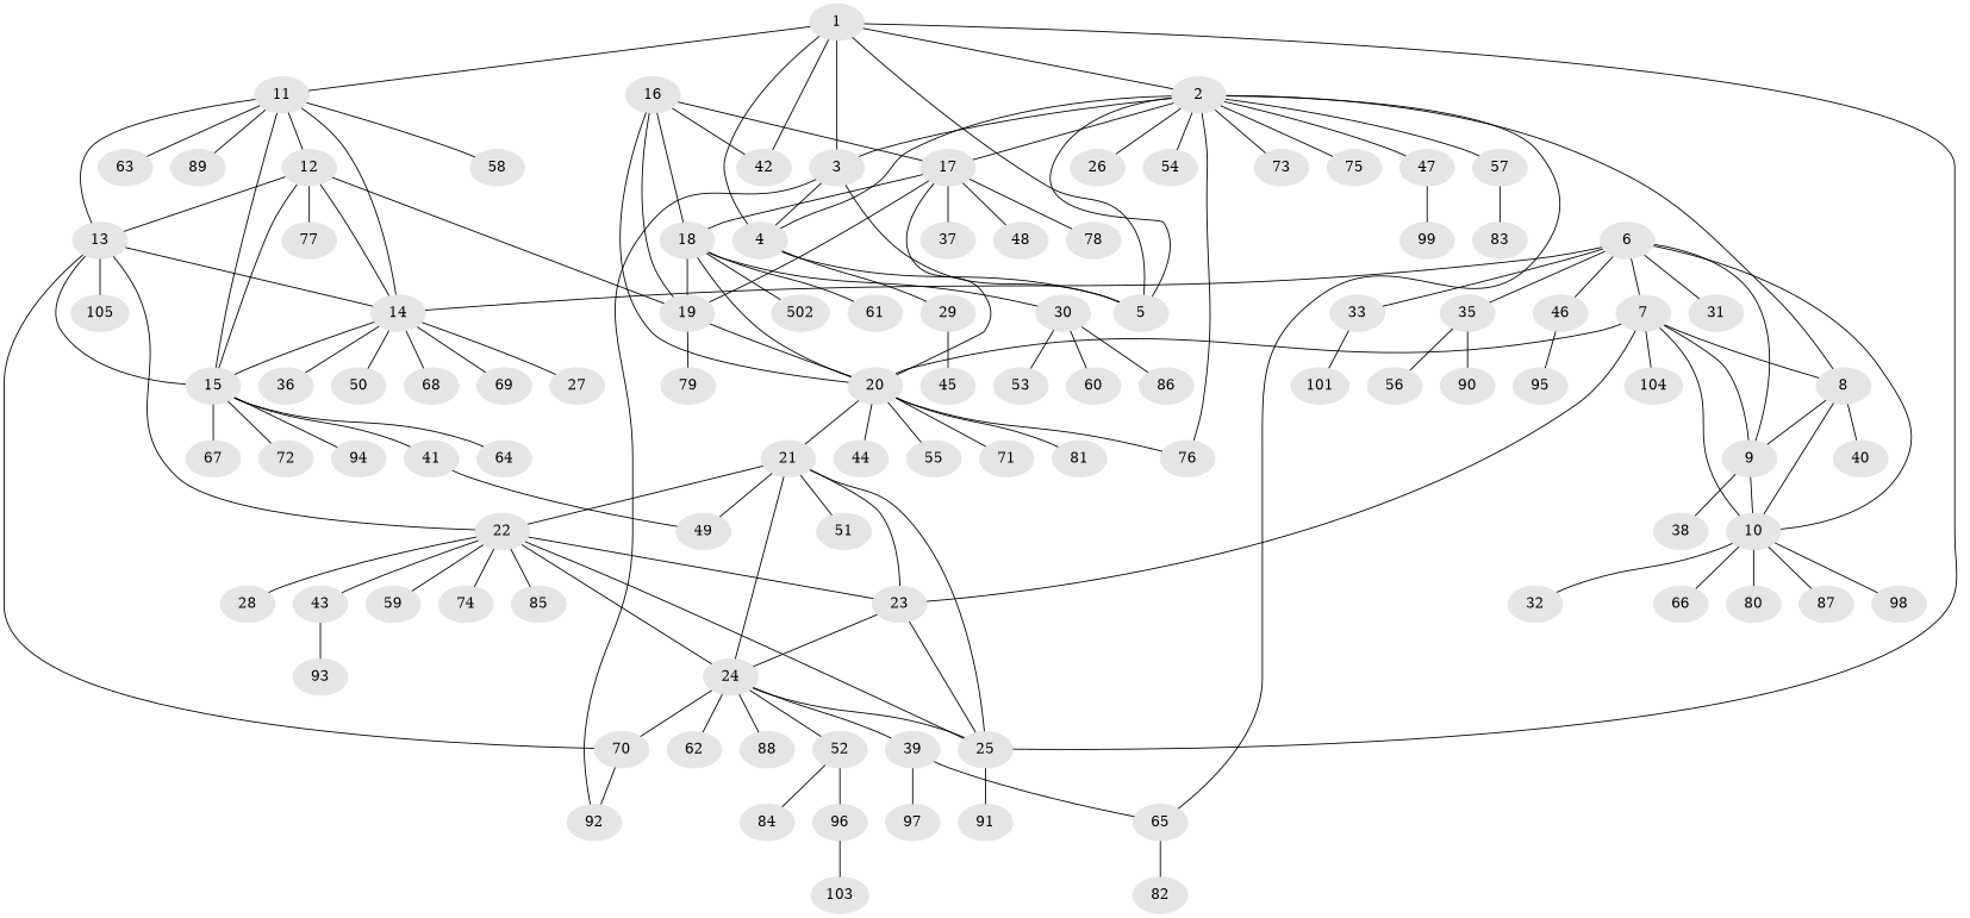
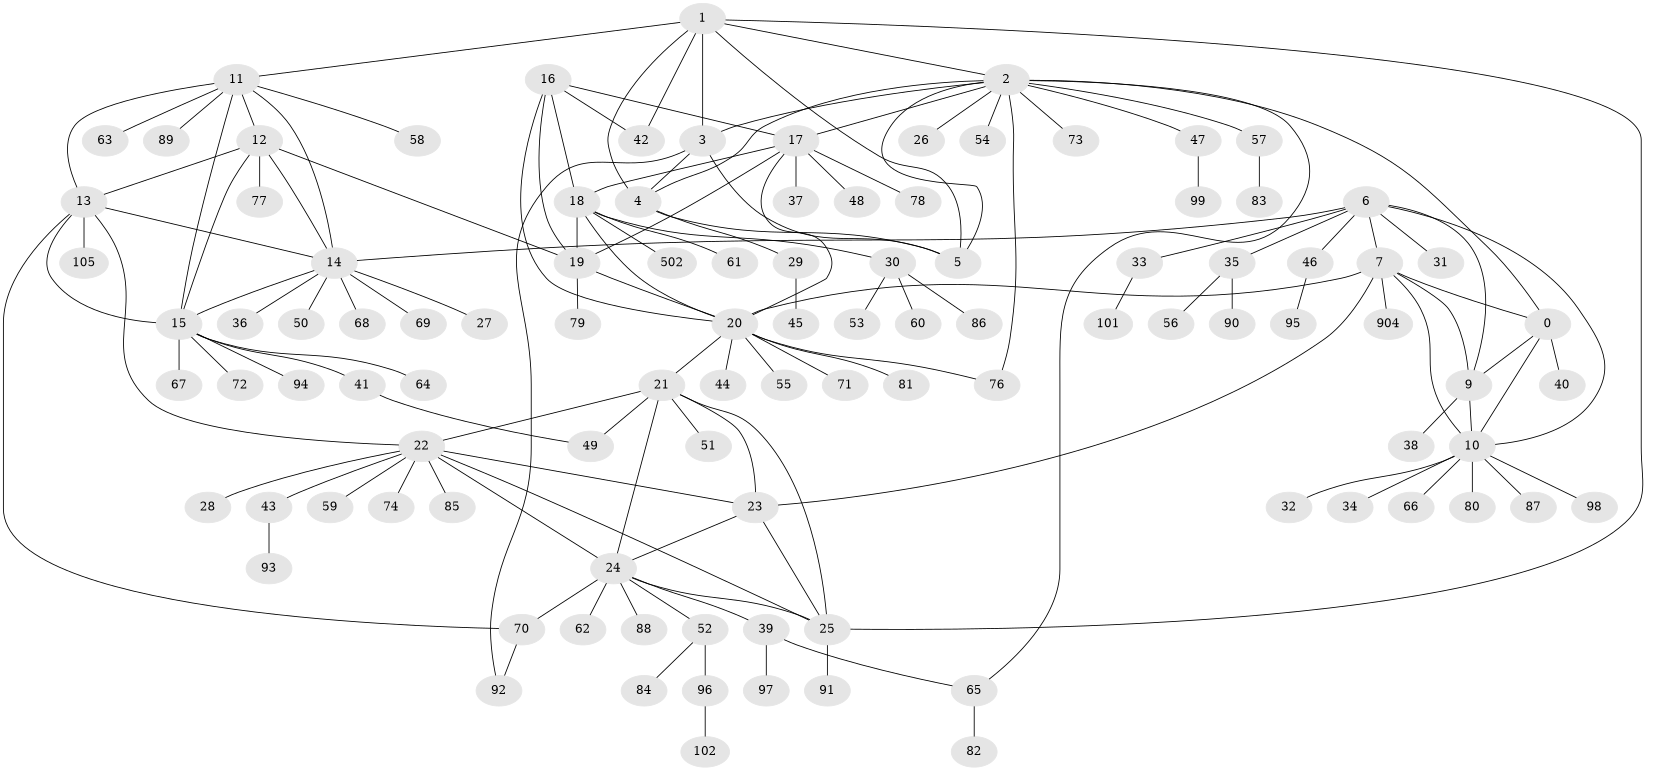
  graph {
    fontname="DejaVu Serif"
    node [color=gray90 fontname="DejaVu Serif" style=filled]
    edge [fontname="DejaVu Serif"]
    1
    2
    3
    4
    5
    11
    25
    42
-   8
+   8 [label=0]
    17
    26
    47
    54
    57
    65
    73
-   75
    76
    92
    29
    14
    12
    13
    15
    58
    63
    89
    91
    9
    10
    40
    20
    19
    18
    37
    48
    78
    99
    83
    82
    45
    6
    7
    31
    33
    35
    46
    23
-   104
+   104 [label=904]
    38
    32
+   34
    66
    80
    87
    98
    27
    36
    50
    68
    69
    101
    56
    90
    95
    21
    44
    55
    71
    81
    24
    77
    22
    70
    105
    41
    64
    67
    72
    94
    79
    28
    43
    59
    74
    85
    49
    16
    30
    61
    n91 [label=502]
    53
    60
    86
    51
    39
    52
    62
    88
    93
    97
    84
    96
-   103
+   103 [label=102]
    1 -- 2
    1 -- 3
    1 -- 4
    1 -- 5
    1 -- 11
    1 -- 25
    1 -- 42
    2 -- 3
    2 -- 4
    2 -- 5
    2 -- 8
    2 -- 17
    2 -- 26
    2 -- 47
    2 -- 54
    2 -- 57
    2 -- 65
    2 -- 73
-   2 -- 75
    2 -- 76
    3 -- 4
    3 -- 5
    3 -- 92
    4 -- 5
    4 -- 29
    11 -- 14
    11 -- 12
    11 -- 13
    11 -- 15
    11 -- 58
    11 -- 63
    11 -- 89
    25 -- 91
    8 -- 9
    8 -- 10
    8 -- 40
    17 -- 20
    17 -- 19
    17 -- 18
    17 -- 37
    17 -- 48
    17 -- 78
    47 -- 99
    57 -- 83
    65 -- 82
    29 -- 45
    14 -- 15
    14 -- 27
    14 -- 36
    14 -- 50
    14 -- 68
    14 -- 69
    12 -- 14
    12 -- 13
    12 -- 15
    12 -- 19
    12 -- 77
    13 -- 14
    13 -- 15
    13 -- 22
    13 -- 70
    13 -- 105
    15 -- 41
    15 -- 64
    15 -- 67
    15 -- 72
    15 -- 94
    9 -- 10
    9 -- 38
    10 -- 32
+   10 -- 34
    10 -- 66
    10 -- 80
    10 -- 87
    10 -- 98
    20 -- 76
    20 -- 21
    20 -- 44
    20 -- 55
    20 -- 71
    20 -- 81
    19 -- 20
    19 -- 79
    18 -- 20
    18 -- 19
    18 -- 30
    18 -- 61
    18 -- n91
    6 -- 14
    6 -- 9
    6 -- 10
    6 -- 7
    6 -- 31
    6 -- 33
    6 -- 35
    6 -- 46
    7 -- 8
    7 -- 9
    7 -- 10
    7 -- 20
    7 -- 23
    7 -- 104
    33 -- 101
    35 -- 56
    35 -- 90
    46 -- 95
    23 -- 25
    23 -- 24
    21 -- 25
    21 -- 23
    21 -- 24
    21 -- 22
    21 -- 49
    21 -- 51
    24 -- 25
    24 -- 70
    24 -- 39
    24 -- 52
    24 -- 62
    24 -- 88
    22 -- 25
    22 -- 23
    22 -- 24
    22 -- 28
    22 -- 43
    22 -- 59
    22 -- 74
    22 -- 85
    70 -- 92
    41 -- 49
    43 -- 93
    16 -- 42
    16 -- 17
    16 -- 20
    16 -- 19
    16 -- 18
    30 -- 53
    30 -- 60
    30 -- 86
    39 -- 65
    39 -- 97
    52 -- 84
    52 -- 96
    96 -- 103
  }
